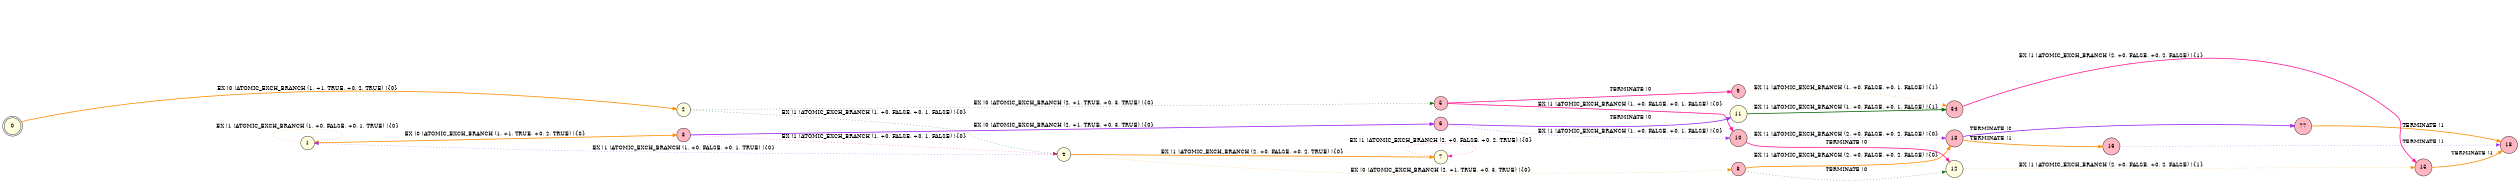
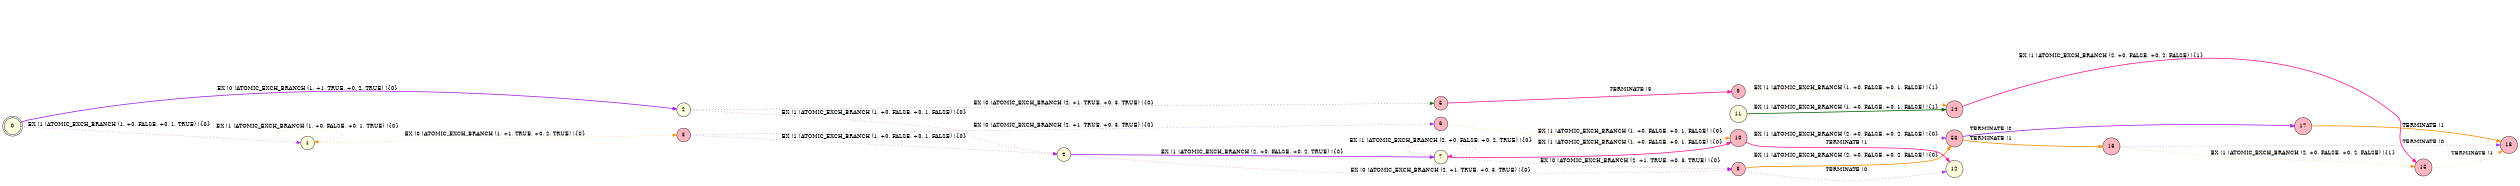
  digraph {
    rankdir=LR
    node [fillcolor=lightpink shape=circle style=filled]
    edge [color=purple style=dotted]
    0 [fillcolor=lightyellow peripheries=2]
    1 [fillcolor=lightyellow]
    2 [fillcolor=lightyellow]
    3
    4 [fillcolor=lightyellow]
    5
    6
    7 [fillcolor=lightyellow]
    8
    9
    10
    11 [fillcolor=lightyellow]
    12 [fillcolor=lightyellow]
-   13
-   14 [label=34]
+   13 [label=53]
+   14
    15
    16
-   17 [label=77]
+   17
    18
-   4 -> 1 [label="EX !1 !ATOMIC_EXCH_BRANCH (1, +0, FALSE, +0, 1, TRUE) !{0}"]
-   0 -> 2 [color=darkorange label="EX !0 !ATOMIC_EXCH_BRANCH (1, +1, TRUE, +0, 2, TRUE) !{0}" style=bold]
+   0 -> 1 [label="EX !1 !ATOMIC_EXCH_BRANCH (1, +0, FALSE, +0, 1, TRUE) !{0}"]
+   0 -> 2 [label="EX !0 !ATOMIC_EXCH_BRANCH (1, +1, TRUE, +0, 2, TRUE) !{0}" style=bold]
    1 -> 1 [color=darkorange label="EX !1 !ATOMIC_EXCH_BRANCH (1, +0, FALSE, +0, 1, TRUE) !{0}"]
-   1 -> 3 [color=darkorange label="EX !0 !ATOMIC_EXCH_BRANCH (1, +1, TRUE, +0, 2, TRUE) !{0}" style=bold]
-   2 -> 4 [color=darkgreen label="EX !1 !ATOMIC_EXCH_BRANCH (1, +0, FALSE, +0, 1, FALSE) !{0}"]
+   1 -> 3 [color=darkorange label="EX !0 !ATOMIC_EXCH_BRANCH (1, +1, TRUE, +0, 2, TRUE) !{0}"]
+   2 -> 4 [color=deeppink label="EX !1 !ATOMIC_EXCH_BRANCH (1, +0, FALSE, +0, 1, FALSE) !{0}"]
    2 -> 5 [color=darkgreen label="EX !0 !ATOMIC_EXCH_BRANCH (2, +1, TRUE, +0, 3, TRUE) !{0}"]
-   3 -> 4 [color=deeppink label="EX !1 !ATOMIC_EXCH_BRANCH (1, +0, FALSE, +0, 1, FALSE) !{0}"]
-   3 -> 6 [label="EX !0 !ATOMIC_EXCH_BRANCH (2, +1, TRUE, +0, 3, TRUE) !{0}" style=bold]
-   4 -> 7 [color=darkorange label="EX !1 !ATOMIC_EXCH_BRANCH (2, +0, FALSE, +0, 2, TRUE) !{0}" style=bold]
-   4 -> 8 [color=darkorange label="EX !0 !ATOMIC_EXCH_BRANCH (2, +1, TRUE, +0, 3, TRUE) !{0}"]
-   5 -> 9 [color=deeppink label="TERMINATE !0" style=bold]
-   5 -> 10 [color=deeppink label="EX !1 !ATOMIC_EXCH_BRANCH (1, +0, FALSE, +0, 1, FALSE) !{0}" style=bold]
-   6 -> 10 [label="EX !1 !ATOMIC_EXCH_BRANCH (1, +0, FALSE, +0, 1, FALSE) !{0}"]
-   6 -> 11 [label="TERMINATE !0" style=bold]
+   3 -> 4 [label="EX !1 !ATOMIC_EXCH_BRANCH (1, +0, FALSE, +0, 1, FALSE) !{0}"]
+   3 -> 6 [label="EX !0 !ATOMIC_EXCH_BRANCH (2, +1, TRUE, +0, 3, TRUE) !{0}"]
+   4 -> 7 [label="EX !1 !ATOMIC_EXCH_BRANCH (2, +0, FALSE, +0, 2, TRUE) !{0}" style=bold]
+   4 -> 8 [color=deeppink label="EX !0 !ATOMIC_EXCH_BRANCH (2, +1, TRUE, +0, 3, TRUE) !{0}"]
+   5 -> 9 [color=deeppink label="TERMINATE !8" style=bold]
+   7 -> 10 [color=deeppink label="EX !1 !ATOMIC_EXCH_BRANCH (1, +0, FALSE, +0, 1, FALSE) !{0}" style=bold]
+   6 -> 10 [color=darkorange label="EX !1 !ATOMIC_EXCH_BRANCH (1, +0, FALSE, +0, 1, FALSE) !{0}"]
    7 -> 7 [color=deeppink label="EX !1 !ATOMIC_EXCH_BRANCH (2, +0, FALSE, +0, 2, TRUE) !{0}"]
-   8 -> 12 [color=darkgreen label="TERMINATE !0"]
+   7 -> 8 [label="EX !0 !ATOMIC_EXCH_BRANCH (2, +1, TRUE, +0, 3, TRUE) !{0}"]
+   8 -> 12 [label="TERMINATE !0"]
    8 -> 13 [color=darkorange label="EX !1 !ATOMIC_EXCH_BRANCH (2, +0, FALSE, +0, 2, FALSE) !{0}" style=bold]
    9 -> 14 [color=darkorange label="EX !1 !ATOMIC_EXCH_BRANCH (1, +0, FALSE, +0, 1, FALSE) !{1}"]
-   10 -> 12 [color=deeppink label="TERMINATE !0" style=bold]
+   10 -> 12 [color=deeppink label="TERMINATE !1" style=bold]
    10 -> 13 [label="EX !1 !ATOMIC_EXCH_BRANCH (2, +0, FALSE, +0, 2, FALSE) !{0}"]
    11 -> 14 [color=darkgreen label="EX !1 !ATOMIC_EXCH_BRANCH (1, +0, FALSE, +0, 1, FALSE) !{1}" style=bold]
-   12 -> 15 [color=darkorange label="EX !1 !ATOMIC_EXCH_BRANCH (2, +0, FALSE, +0, 2, FALSE) !{1}"]
+   16 -> 15 [color=darkorange label="EX !1 !ATOMIC_EXCH_BRANCH (2, +0, FALSE, +0, 2, FALSE) !{1}"]
    13 -> 16 [color=darkorange label="TERMINATE !1" style=bold]
    13 -> 17 [label="TERMINATE !0" style=bold]
    14 -> 15 [color=deeppink label="EX !1 !ATOMIC_EXCH_BRANCH (2, +0, FALSE, +0, 2, FALSE) !{1}" style=bold]
-   15 -> 18 [color=darkorange label="TERMINATE !1" style=bold]
-   16 -> 18 [label="TERMINATE !1"]
+   15 -> 18 [color=darkorange label="TERMINATE !1"]
+   16 -> 18 [label="TERMINATE !0"]
    17 -> 18 [color=darkorange label="TERMINATE !1" style=bold]
  }
